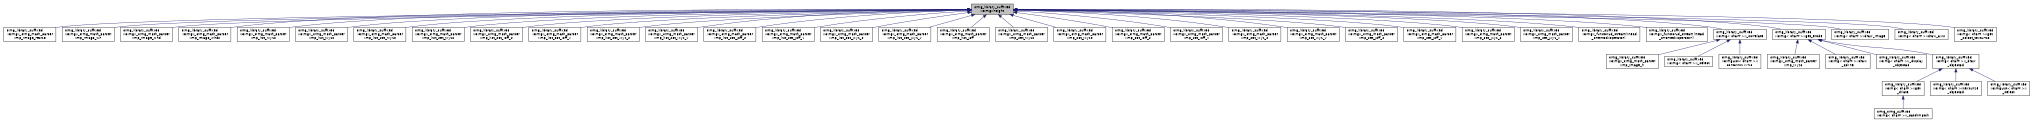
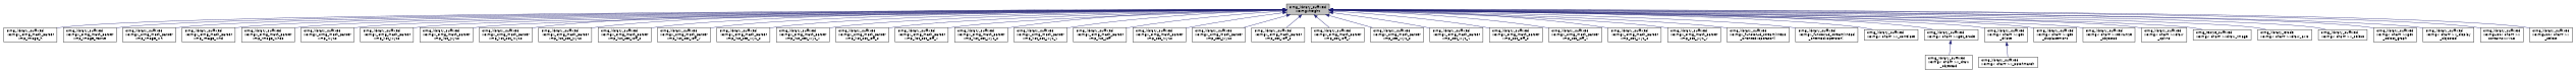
  digraph {
    rankdir=TB
    node [color=black fillcolor=white fontname=Helvetica fontsize=10 shape=record style=filled]
    edge [color=midnightblue dir=back fontname=Helvetica fontsize=10 labelfontname=Helvetica labelfontsize=10 style=solid]
    n1 [fillcolor=grey75 fontcolor=black height=0.2 label="cimg_library_suffixed\l::CImg::height" width=0.4]
    n2 [height=0.2 label="cimg_library_suffixed\l::CImg::_cimg_math_parser\l::mp_image_h" width=0.4]
    n3 [height=0.2 label="cimg_library_suffixed\l::CImg::_cimg_math_parser\l::mp_image_resize" width=0.4]
    n4 [height=0.2 label="cimg_library_suffixed\l::CImg::_cimg_math_parser\l::mp_image_wh" width=0.4]
    n5 [height=0.2 label="cimg_library_suffixed\l::CImg::_cimg_math_parser\l::mp_image_whd" width=0.4]
    n6 [height=0.2 label="cimg_library_suffixed\l::CImg::_cimg_math_parser\l::mp_image_whds" width=0.4]
    n7 [height=0.2 label="cimg_library_suffixed\l::CImg::_cimg_math_parser\l::mp_ixyzc" width=0.4]
    n8 [height=0.2 label="cimg_library_suffixed\l::CImg::_cimg_math_parser\l::mp_list_ixyzc" width=0.4]
    n9 [height=0.2 label="cimg_library_suffixed\l::CImg::_cimg_math_parser\l::mp_list_jxyzc" width=0.4]
    n10 [height=0.2 label="cimg_library_suffixed\l::CImg::_cimg_math_parser\l::mp_list_set_ixyzc" width=0.4]
    n11 [height=0.2 label="cimg_library_suffixed\l::CImg::_cimg_math_parser\l::mp_list_set_jxyzc" width=0.4]
    n12 [height=0.2 label="cimg_library_suffixed\l::CImg::_cimg_math_parser\l::mp_list_set_Ioff_s" width=0.4]
    n13 [height=0.2 label="cimg_library_suffixed\l::CImg::_cimg_math_parser\l::mp_list_set_Ioff_v" width=0.4]
    n14 [height=0.2 label="cimg_library_suffixed\l::CImg::_cimg_math_parser\l::mp_list_set_Ixyz_s" width=0.4]
    n15 [height=0.2 label="cimg_library_suffixed\l::CImg::_cimg_math_parser\l::mp_list_set_Ixyz_v" width=0.4]
    n16 [height=0.2 label="cimg_library_suffixed\l::CImg::_cimg_math_parser\l::mp_list_set_Joff_s" width=0.4]
    n17 [height=0.2 label="cimg_library_suffixed\l::CImg::_cimg_math_parser\l::mp_list_set_Joff_v" width=0.4]
    n18 [height=0.2 label="cimg_library_suffixed\l::CImg::_cimg_math_parser\l::mp_list_set_Jxyz_s" width=0.4]
    n19 [height=0.2 label="cimg_library_suffixed\l::CImg::_cimg_math_parser\l::mp_list_set_Jxyz_v" width=0.4]
    n20 [height=0.2 label="cimg_library_suffixed\l::CImg::_cimg_math_parser\l::mp_list_Joff" width=0.4]
    n21 [height=0.2 label="cimg_library_suffixed\l::CImg::_cimg_math_parser\l::mp_set_ixyzc" width=0.4]
    n22 [height=0.2 label="cimg_library_suffixed\l::CImg::_cimg_math_parser\l::mp_set_jxyzc" width=0.4]
    n23 [height=0.2 label="cimg_library_suffixed\l::CImg::_cimg_math_parser\l::mp_set_Ioff_s" width=0.4]
    n24 [height=0.2 label="cimg_library_suffixed\l::CImg::_cimg_math_parser\l::mp_set_Ioff_v" width=0.4]
    n25 [height=0.2 label="cimg_library_suffixed\l::CImg::_cimg_math_parser\l::mp_set_Ixyz_s" width=0.4]
    n26 [height=0.2 label="cimg_library_suffixed\l::CImg::_cimg_math_parser\l::mp_set_Ixyz_v" width=0.4]
    n27 [height=0.2 label="cimg_library_suffixed\l::CImg::_cimg_math_parser\l::mp_set_Joff_s" width=0.4]
    n28 [height=0.2 label="cimg_library_suffixed\l::CImg::_cimg_math_parser\l::mp_set_Joff_v" width=0.4]
    n29 [height=0.2 label="cimg_library_suffixed\l::CImg::_cimg_math_parser\l::mp_set_Jxyz_s" width=0.4]
    n30 [height=0.2 label="cimg_library_suffixed\l::CImg::_cimg_math_parser\l::mp_set_Jxyz_v" width=0.4]
    n31 [height=0.2 label="cimg_library_suffixed\l::CImg::_functor4d_streamline2d\l_oriented::operator()" width=0.4]
    n32 [height=0.2 label="cimg_library_suffixed\l::CImg::_functor4d_streamline3d\l_oriented::operator()" width=0.4]
    n33 [height=0.2 label="cimg_library_suffixed\l::CImg\< charT \>::_correlate" width=0.4]
    n34 [height=0.2 label="cimg_library_suffixed\l::CImg\< charT \>::get_erode" width=0.4]
    n35 [height=0.2 label="cimg_library_suffixed\l::CImg\< charT \>::get\l_dilate" width=0.4]
+   n36 [height=0.2 label="cimg_library_suffixed\l::CImg\< charT \>::get\l_displacement" width=0.4]
    n37 [height=0.2 label="cimg_library_suffixed\l::CImg\< charT \>::texturize\l_object3d" width=0.4]
    n38 [height=0.2 label="cimg_library_suffixed\l::CImg\< charT \>::draw\l_spline" width=0.4]
-   n39 [height=0.2 label="cimg_library_suffixed\l::CImg\< charT \>::draw_image" width=0.4]
-   n40 [height=0.2 label="cimg_library_suffixed\l::CImg\< charT \>::draw_axis" width=0.4]
+   n39 [height=0.2 label="cimg_resize_suffixed\l::CImg\< charT \>::draw_image" width=0.4]
+   n40 [height=0.2 label="cimg_library_erode\l::CImg\< charT \>::draw_axis" width=0.4]
    n41 [height=0.2 label="cimg_library_suffixed\l::CImg\< charT \>::_select" width=0.4]
-   n42 [height=0.2 label="cimg_library_suffixed\l::CImg\< charT \>::get\l_select_texturize" width=0.4]
+   n42 [height=0.2 label="cimg_library_suffixed\l::CImg\< charT \>::get\l_select_graph" width=0.4]
    n43 [height=0.2 label="cimg_library_suffixed\l::CImg\< charT \>::_display\l_object3d" width=0.4]
    n44 [height=0.2 label="cimg_library_suffixed\l::CImgList\< charT \>::\lcontainsNXYZC" width=0.4]
    n45 [height=0.2 label="cimg_library_suffixed\l::CImgList\< charT \>::\l_select" width=0.4]
    n46 [height=0.2 label="cimg_library_suffixed\l::CImg\< charT \>::_draw\l_object3d" width=0.4]
-   n47 [height=0.2 label="cimg_cimg_suffixed\l::CImg\< charT \>::_patchmatch" width=0.4]
-   n33 -> n2
+   n47 [height=0.2 label="cimg_library_suffixed\l::CImg\< charT \>::_patchmatch" width=0.4]
+   n1 -> n2
    n1 -> n3
    n1 -> n4
    n1 -> n5
    n1 -> n6
-   n34 -> n7
+   n1 -> n7
    n1 -> n8
    n1 -> n9
    n1 -> n10
    n1 -> n11
    n1 -> n12
    n1 -> n13
    n1 -> n14
    n1 -> n15
    n1 -> n16
    n1 -> n17
    n1 -> n18
    n1 -> n19
    n1 -> n20
    n1 -> n21
    n1 -> n22
    n1 -> n23
    n1 -> n24
    n1 -> n25
    n1 -> n26
    n1 -> n27
    n1 -> n28
    n1 -> n29
    n1 -> n30
    n1 -> n31
    n1 -> n32
    n1 -> n33
    n1 -> n34
-   n46 -> n35
-   n46 -> n37
-   n34 -> n38
+   n1 -> n35
+   n1 -> n36
+   n1 -> n37
+   n1 -> n38
    n1 -> n39
    n1 -> n40
-   n33 -> n41
+   n1 -> n41
    n1 -> n42
-   n34 -> n43
-   n33 -> n44
-   n46 -> n45
+   n1 -> n43
+   n1 -> n44
+   n1 -> n45
    n34 -> n46
    n35 -> n47
  }
